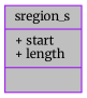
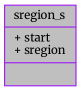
  digraph {
    fontname=Merriweather
-   n1 [color=purple fillcolor=grey75 fontcolor=black fontname=Merriweather fontsize=10 height=0.2 label="{sregion_s\n|+ start\l+ length\l|}" shape=record style=filled width=0.4]
+   n1 [color=purple fillcolor=grey75 fontcolor=black fontname=Merriweather fontsize=10 height=0.2 label="{sregion_s\n|+ start\l+ sregion\l|}" shape=record style=filled width=0.4]
  }
